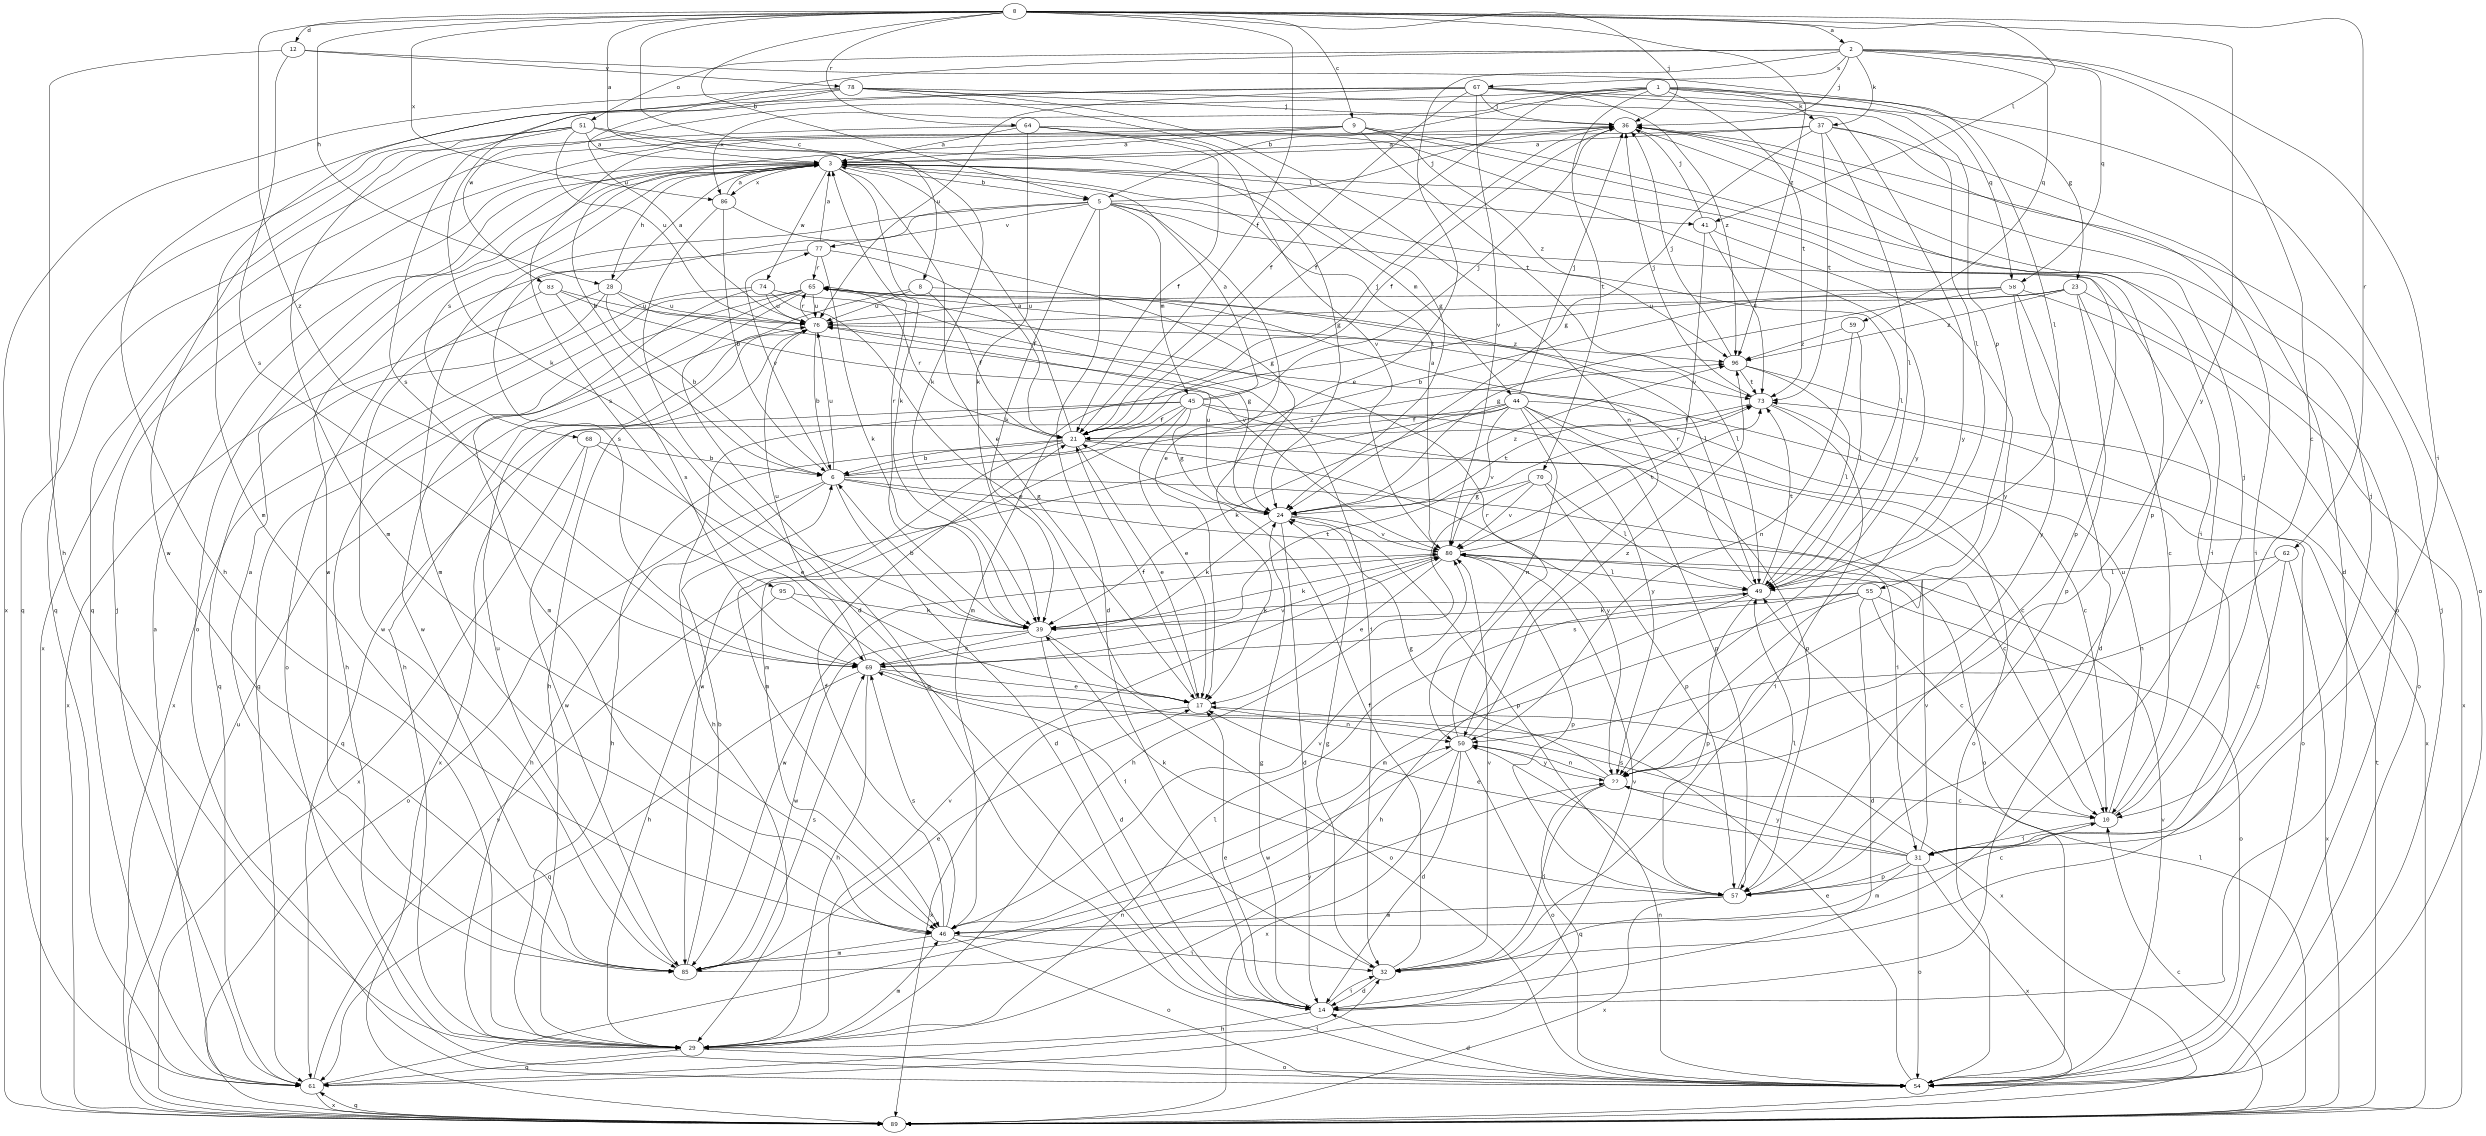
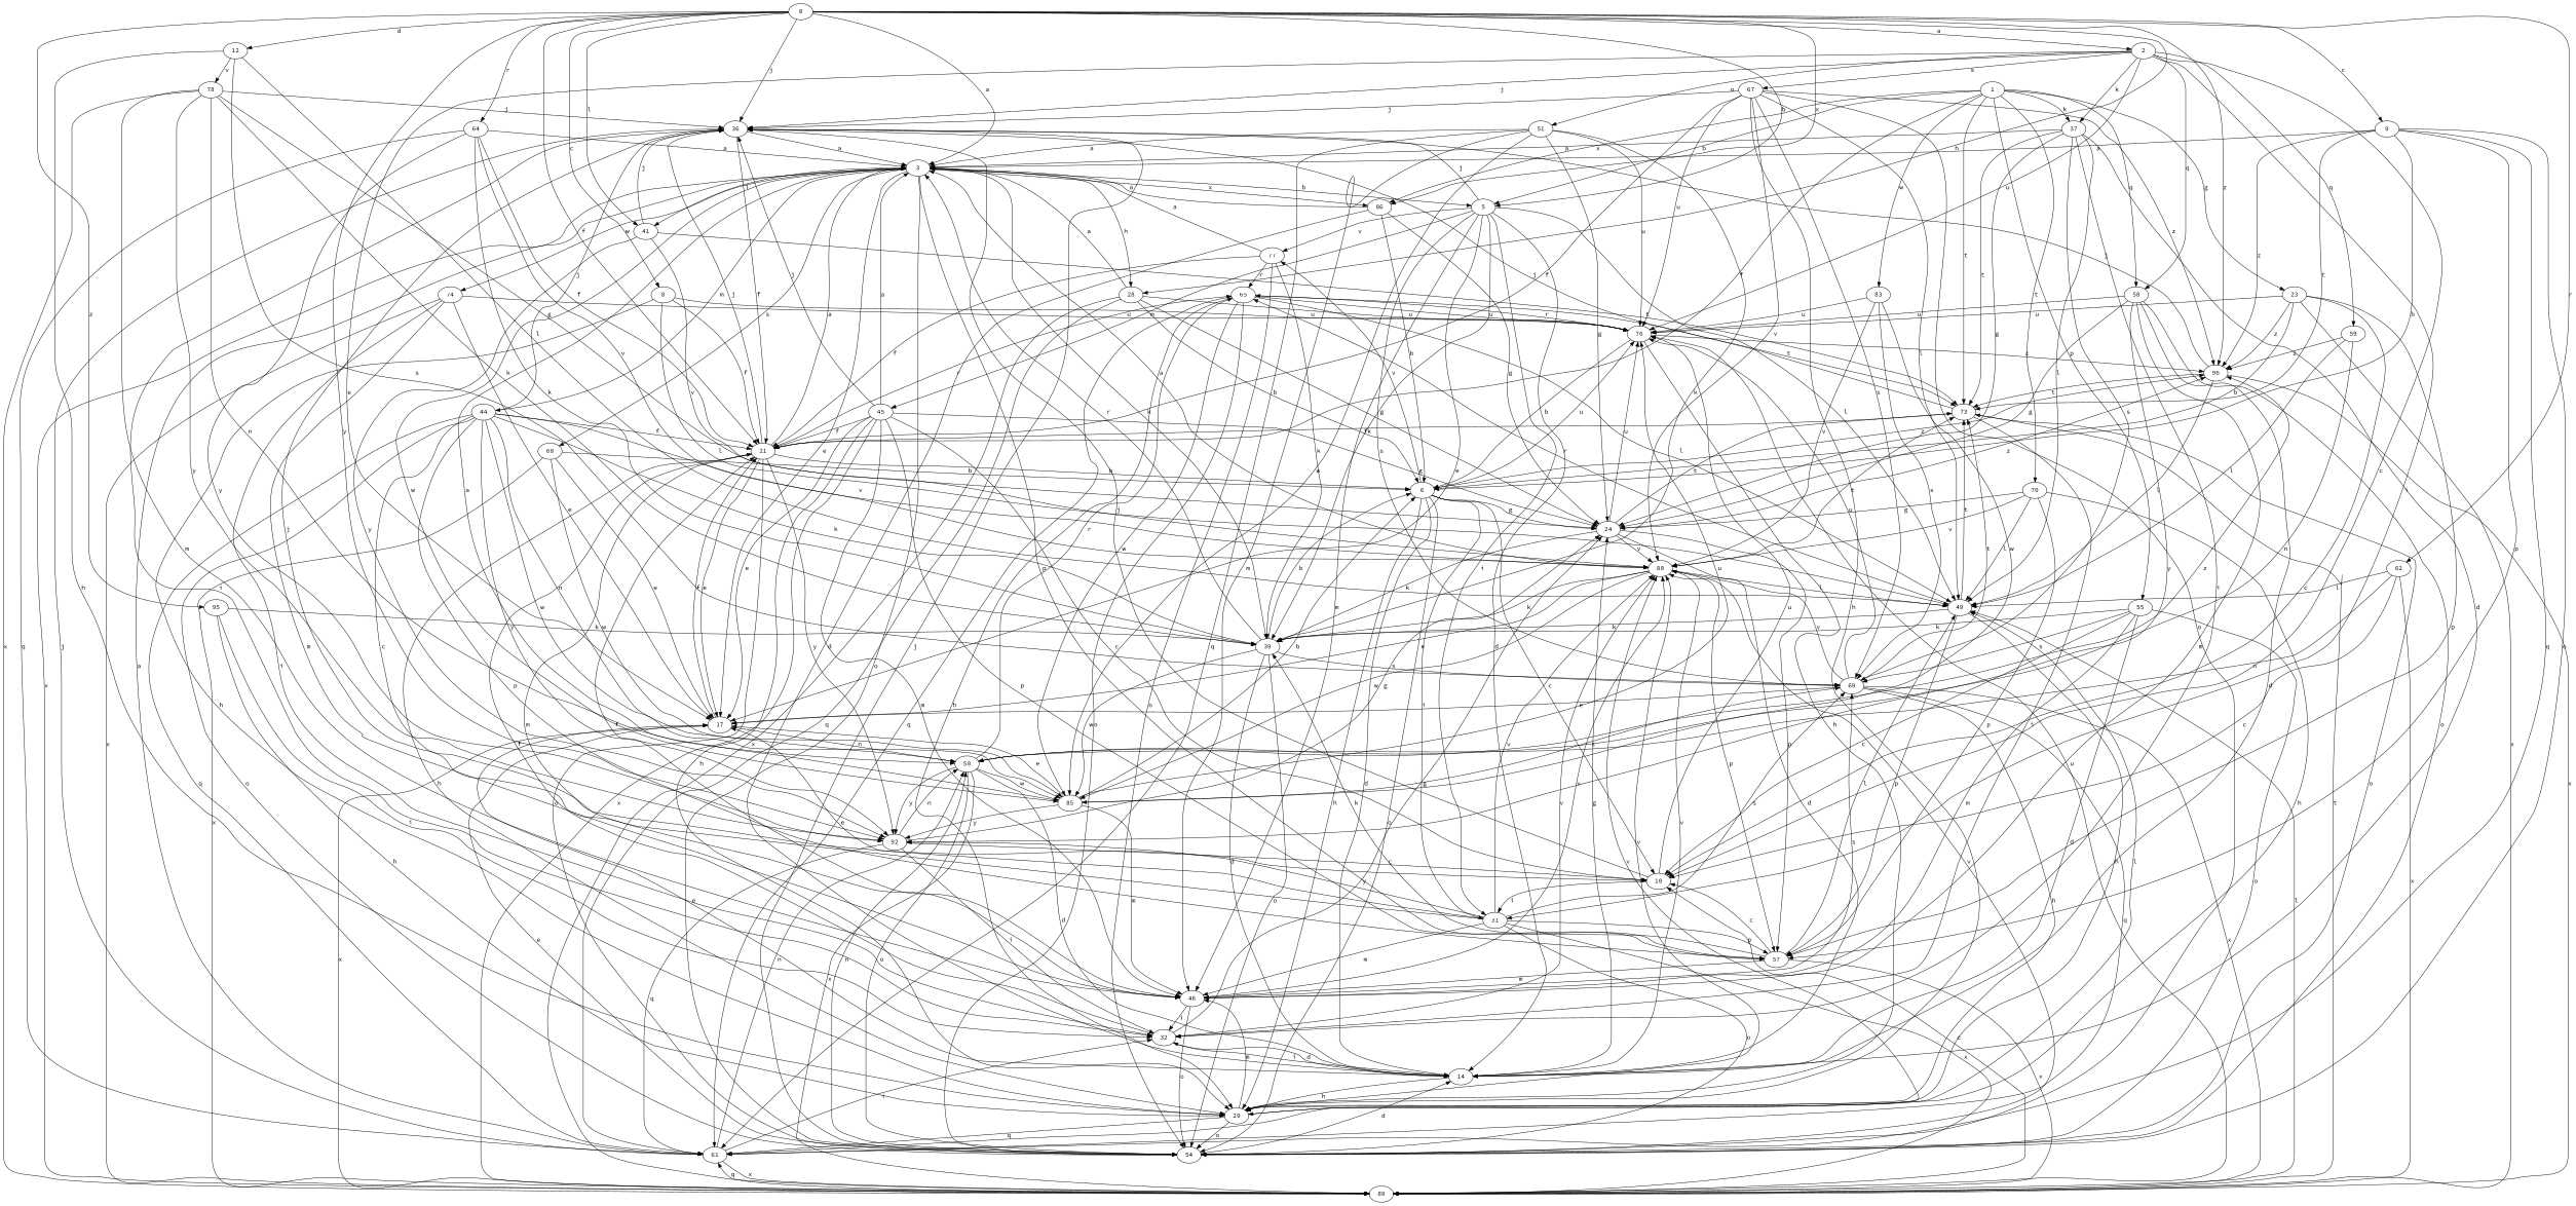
  strict digraph {
    fontname="Source Code Pro"
    node [fontname="Source Code Pro"]
    edge [fontname="Source Code Pro"]
    0
    2
    3
    5
    8
    9
    12
    21
    28
    36
    41
    62
    64
    86
-   92 [label=22]
+   92
    95
    96
    37
    58
    10
    17
    31
    51
    59
    67
    76
    39
    44
    54
    57
    68
    n32 [label=74]
    85
    89
    14
    n36 [label=49]
    45
    46
    69
    77
    29
    73
    6
    61
    78
    65
    24
    32
    80
    50
    1
    23
    55
    70
    83
    0 -> 2 [label=a]
    0 -> 3 [label=a]
    0 -> 5 [label=b]
    0 -> 8 [label=c]
    0 -> 9 [label=c]
    0 -> 12 [label=d]
    0 -> 21 [label=f]
    0 -> 28 [label=h]
    0 -> 36 [label=j]
    0 -> 41 [label=l]
    0 -> 62 [label=r]
    0 -> 64 [label=r]
    0 -> 86 [label=x]
    0 -> 92 [label=y]
    0 -> 95 [label=z]
    0 -> 96 [label=z]
    2 -> 36 [label=j]
    2 -> 37 [label=k]
    2 -> 58 [label=q]
    2 -> 10 [label=c]
    2 -> 17 [label=e]
    2 -> 31 [label=i]
    2 -> 51 [label=o]
    2 -> 59 [label=q]
    2 -> 67 [label=s]
    2 -> 76 [label=u]
    3 -> 5 [label=b]
    3 -> 28 [label=h]
    3 -> 41 [label=l]
    3 -> 86 [label=x]
    3 -> 17 [label=e]
    3 -> 39 [label=k]
    3 -> 44 [label=m]
    3 -> 54 [label=o]
    3 -> 57 [label=p]
    3 -> 68 [label=s]
    3 -> n32 [label=w]
    3 -> 85 [label=w]
    3 -> 89 [label=x]
    5 -> 36 [label=j]
    5 -> 17 [label=e]
    5 -> 31 [label=i]
    5 -> 39 [label=k]
    5 -> 14 [label=d]
    5 -> n36 [label=l]
    5 -> 45 [label=m]
    5 -> 46 [label=m]
    5 -> 69 [label=s]
    5 -> 77 [label=v]
    8 -> 21 [label=f]
    8 -> 76 [label=u]
    8 -> n36 [label=l]
    8 -> 29 [label=h]
    9 -> 3 [label=a]
    9 -> 96 [label=z]
    9 -> 54 [label=o]
    9 -> 57 [label=p]
    9 -> 73 [label=t]
    9 -> 6 [label=b]
    9 -> 61 [label=q]
    12 -> n36 [label=l]
    12 -> 69 [label=s]
    12 -> 29 [label=h]
    12 -> 78 [label=v]
    21 -> 3 [label=a]
    21 -> 36 [label=j]
    21 -> 92 [label=y]
    21 -> 17 [label=e]
    21 -> 54 [label=o]
    21 -> 46 [label=m]
    21 -> 29 [label=h]
    21 -> 6 [label=b]
    21 -> 65 [label=r]
    28 -> 3 [label=a]
    28 -> 76 [label=u]
    28 -> 89 [label=x]
    28 -> 6 [label=b]
    28 -> 61 [label=q]
    28 -> 24 [label=g]
    36 -> 3 [label=a]
    36 -> 21 [label=f]
    36 -> 32 [label=i]
    41 -> 36 [label=j]
    41 -> 92 [label=y]
    41 -> 73 [label=t]
    41 -> 80 [label=v]
    62 -> 10 [label=c]
    62 -> 89 [label=x]
    62 -> n36 [label=l]
    62 -> 50 [label=n]
    64 -> 3 [label=a]
    64 -> 21 [label=f]
    64 -> 92 [label=y]
    64 -> 39 [label=k]
    64 -> 61 [label=q]
    64 -> 80 [label=v]
    86 -> 3 [label=a]
    86 -> 14 [label=d]
    86 -> 6 [label=b]
    86 -> 24 [label=g]
    92 -> 10 [label=c]
    92 -> 61 [label=q]
    92 -> 24 [label=g]
    92 -> 32 [label=i]
    92 -> 50 [label=n]
    95 -> 39 [label=k]
    95 -> 29 [label=h]
    95 -> 32 [label=i]
    96 -> 36 [label=j]
    96 -> 89 [label=x]
    96 -> n36 [label=l]
    96 -> 73 [label=t]
    37 -> 3 [label=a]
    37 -> 14 [label=d]
    37 -> n36 [label=l]
    37 -> 69 [label=s]
    37 -> 73 [label=t]
    37 -> 24 [label=g]
    37 -> 32 [label=i]
    58 -> 92 [label=y]
    58 -> 76 [label=u]
    58 -> 54 [label=o]
    58 -> 14 [label=d]
    58 -> 46 [label=m]
    58 -> 24 [label=g]
    10 -> 36 [label=j]
    10 -> 31 [label=i]
    10 -> 76 [label=u]
    17 -> 21 [label=f]
    17 -> 89 [label=x]
    17 -> 50 [label=n]
    31 -> 36 [label=j]
    31 -> 92 [label=y]
    31 -> 17 [label=e]
    31 -> 54 [label=o]
    31 -> 57 [label=p]
    31 -> 89 [label=x]
    31 -> 46 [label=m]
    31 -> 69 [label=s]
    31 -> 80 [label=v]
    51 -> 3 [label=a]
    51 -> 76 [label=u]
    51 -> 39 [label=k]
    51 -> 85 [label=w]
    51 -> 46 [label=m]
    51 -> 61 [label=q]
    51 -> 24 [label=g]
    59 -> 96 [label=z]
    59 -> n36 [label=l]
    59 -> 50 [label=n]
    67 -> 21 [label=f]
    67 -> 36 [label=j]
    67 -> 96 [label=z]
    67 -> 76 [label=u]
    67 -> 54 [label=o]
    67 -> n36 [label=l]
    67 -> 69 [label=s]
    67 -> 29 [label=h]
    67 -> 80 [label=v]
    76 -> 96 [label=z]
    76 -> 29 [label=h]
    76 -> 6 [label=b]
    76 -> 65 [label=r]
    39 -> 3 [label=r]
    39 -> 54 [label=o]
    39 -> 85 [label=w]
    39 -> 14 [label=d]
    39 -> 69 [label=s]
    39 -> 6 [label=b]
    44 -> 21 [label=f]
    44 -> 36 [label=j]
    44 -> 92 [label=y]
    44 -> 10 [label=c]
    44 -> 39 [label=k]
    44 -> 54 [label=o]
    44 -> 57 [label=p]
    44 -> 85 [label=w]
    44 -> 61 [label=q]
    44 -> 80 [label=v]
    44 -> 50 [label=n]
    54 -> 36 [label=j]
    54 -> 17 [label=e]
    54 -> 14 [label=d]
    54 -> 80 [label=v]
    54 -> 50 [label=n]
    57 -> 10 [label=c]
    57 -> 39 [label=k]
    57 -> 89 [label=x]
    57 -> n36 [label=l]
    57 -> 46 [label=m]
    68 -> 17 [label=e]
    68 -> 85 [label=w]
    68 -> 89 [label=x]
    68 -> 6 [label=b]
    n32 -> 17 [label=e]
    n32 -> 76 [label=u]
    n32 -> 89 [label=x]
    n32 -> 46 [label=m]
    n32 -> 32 [label=i]
    85 -> 3 [label=a]
    85 -> 92 [label=y]
    85 -> 17 [label=e]
    85 -> 76 [label=u]
-   46 -> 85 [label=m]
+   85 -> 46 [label=m]
    85 -> 69 [label=s]
    85 -> 6 [label=b]
    89 -> 10 [label=c]
    89 -> 76 [label=u]
    89 -> n36 [label=l]
    89 -> 73 [label=t]
    89 -> 61 [label=q]
    14 -> 17 [label=e]
    14 -> 29 [label=h]
    14 -> 24 [label=g]
    14 -> 32 [label=i]
    14 -> 80 [label=v]
    n36 -> 39 [label=k]
    n36 -> 57 [label=p]
    n36 -> 29 [label=h]
    n36 -> 73 [label=t]
    n36 -> 65 [label=r]
    45 -> 3 [label=a]
    45 -> 21 [label=f]
    45 -> 36 [label=j]
    45 -> 10 [label=c]
    45 -> 17 [label=e]
    45 -> 57 [label=p]
    45 -> 89 [label=x]
    45 -> 46 [label=m]
    45 -> 29 [label=h]
    45 -> 24 [label=g]
    46 -> 21 [label=f]
    46 -> 54 [label=o]
    46 -> 69 [label=s]
    46 -> 32 [label=i]
    46 -> 80 [label=v]
    69 -> 17 [label=e]
    69 -> 76 [label=u]
    69 -> 89 [label=x]
    69 -> 29 [label=h]
    69 -> 73 [label=t]
    69 -> 61 [label=q]
    69 -> 80 [label=v]
    77 -> 3 [label=a]
    77 -> 21 [label=f]
    77 -> 39 [label=k]
    77 -> 54 [label=o]
    77 -> 65 [label=r]
    29 -> 54 [label=o]
    29 -> n36 [label=l]
    29 -> 46 [label=m]
    29 -> 61 [label=q]
    29 -> 80 [label=v]
    73 -> 21 [label=f]
    73 -> 36 [label=j]
    73 -> 54 [label=o]
    73 -> 32 [label=i]
    6 -> 96 [label=z]
    6 -> 10 [label=c]
    6 -> 31 [label=i]
    6 -> 76 [label=u]
-   6 -> 89 [label=o]
+   6 -> 54 [label=o]
    6 -> 14 [label=d]
    6 -> 77 [label=v]
    6 -> 29 [label=h]
    6 -> 24 [label=g]
    61 -> 3 [label=a]
    61 -> 36 [label=j]
    61 -> 89 [label=x]
    61 -> 32 [label=i]
    61 -> 80 [label=v]
    61 -> 50 [label=n]
    78 -> 36 [label=j]
    78 -> 92 [label=y]
    78 -> 39 [label=k]
    78 -> 89 [label=x]
    78 -> 46 [label=m]
    78 -> 24 [label=g]
    78 -> 50 [label=n]
    65 -> 76 [label=u]
    65 -> 54 [label=o]
    65 -> 85 [label=w]
    65 -> n36 [label=l]
    65 -> 29 [label=h]
    65 -> 73 [label=t]
    65 -> 61 [label=q]
    24 -> 96 [label=z]
    24 -> 76 [label=u]
    24 -> 39 [label=k]
    24 -> 57 [label=p]
    24 -> 14 [label=d]
    24 -> 73 [label=t]
    24 -> 80 [label=v]
    32 -> 21 [label=f]
    32 -> 14 [label=d]
    32 -> 24 [label=g]
    32 -> 80 [label=v]
    80 -> 3 [label=a]
    80 -> 17 [label=e]
    80 -> 39 [label=k]
    80 -> 57 [label=p]
    80 -> 85 [label=w]
    80 -> n36 [label=l]
    80 -> 73 [label=t]
    50 -> 92 [label=y]
    50 -> 96 [label=z]
    50 -> 54 [label=o]
    50 -> 85 [label=w]
    50 -> 89 [label=x]
    50 -> 14 [label=d]
    50 -> 65 [label=r]
    1 -> 5 [label=b]
    1 -> 21 [label=f]
    1 -> 86 [label=x]
    1 -> 37 [label=k]
    1 -> 58 [label=q]
    1 -> 73 [label=t]
    1 -> 23 [label=g]
    1 -> 55 [label=p]
    1 -> 70 [label=t]
    1 -> 83 [label=w]
    23 -> 96 [label=z]
    23 -> 10 [label=c]
    23 -> 76 [label=u]
    23 -> 57 [label=p]
    23 -> 89 [label=x]
    23 -> 6 [label=b]
    55 -> 10 [label=c]
    55 -> 39 [label=k]
    55 -> 54 [label=o]
    55 -> 14 [label=d]
    55 -> 46 [label=m]
    55 -> 69 [label=s]
    70 -> 57 [label=p]
    70 -> n36 [label=l]
    70 -> 29 [label=h]
    70 -> 24 [label=g]
    70 -> 80 [label=v]
    83 -> 76 [label=u]
    83 -> 85 [label=w]
    83 -> 69 [label=s]
    83 -> 80 [label=v]
  }
